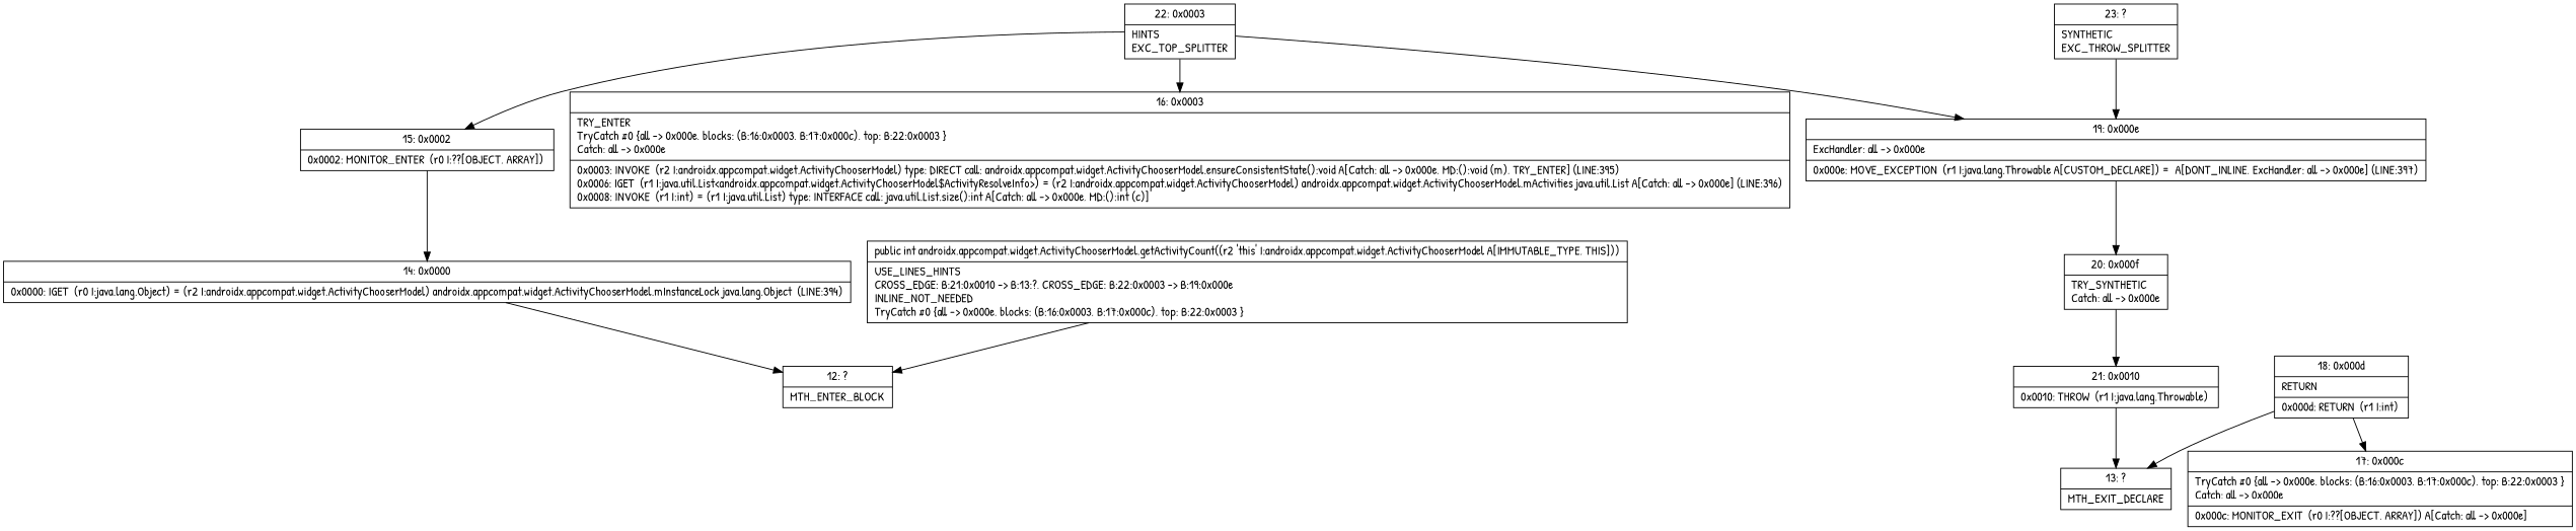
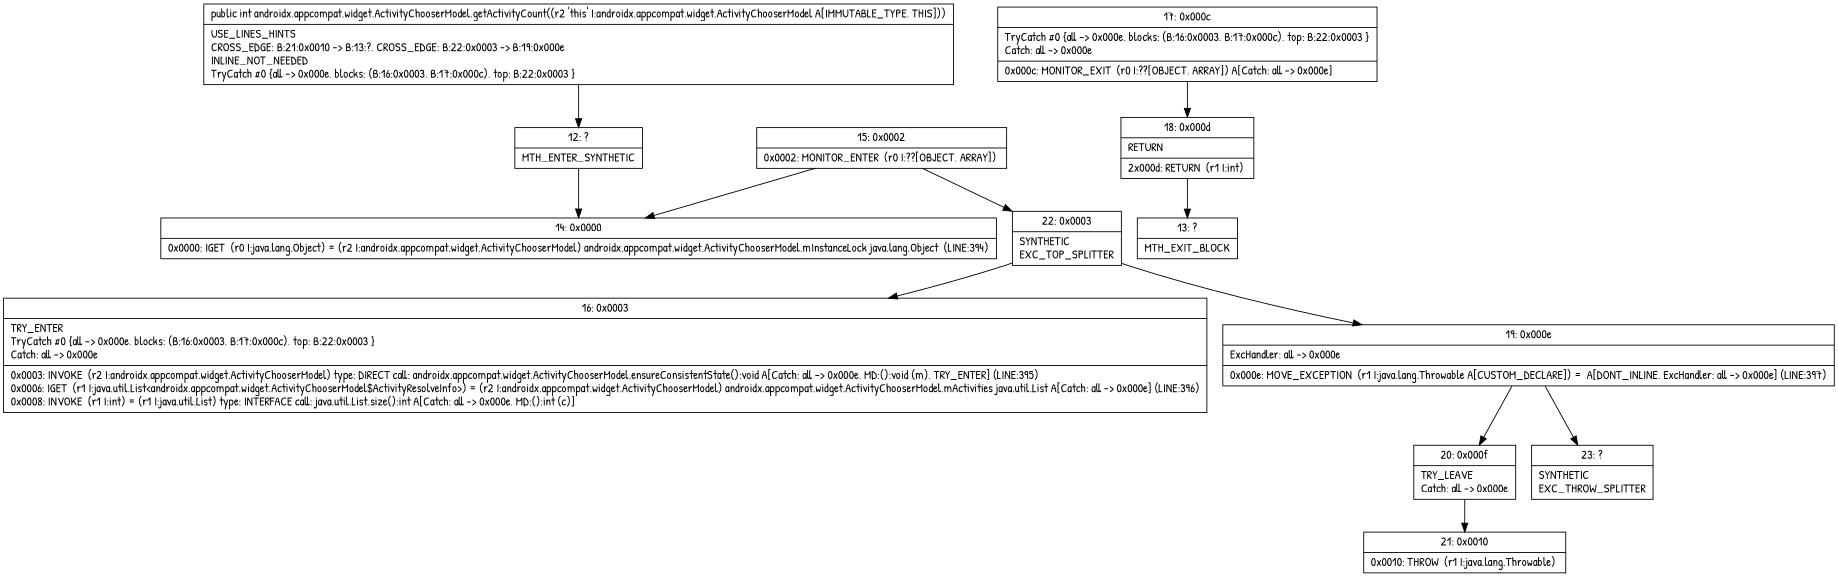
  digraph {
    fontname="Patrick Hand"
    node [fontname="Patrick Hand" shape=record]
    edge [fontname="Patrick Hand"]
-   n1 [label="{12\:\ ?|MTH_ENTER_BLOCK\l}"]
+   n1 [label="{12\:\ ?|MTH_ENTER_SYNTHETIC\l}"]
    n2 [label="{14\:\ 0x0000|0x0000: IGET  (r0 I:java.lang.Object) = (r2 I:androidx.appcompat.widget.ActivityChooserModel) androidx.appcompat.widget.ActivityChooserModel.mInstanceLock java.lang.Object  (LINE:394)\l}"]
    n3 [label="{15\:\ 0x0002|0x0002: MONITOR_ENTER  (r0 I:??[OBJECT, ARRAY]) \l}"]
-   n4 [label="{22\:\ 0x0003|HINTS\lEXC_TOP_SPLITTER\l}"]
+   n4 [label="{22\:\ 0x0003|SYNTHETIC\lEXC_TOP_SPLITTER\l}"]
    n5 [label="{16\:\ 0x0003|TRY_ENTER\lTryCatch #0 \{all \-\> 0x000e, blocks: (B:16:0x0003, B:17:0x000c), top: B:22:0x0003 \}\lCatch: all \-\> 0x000e\l|0x0003: INVOKE  (r2 I:androidx.appcompat.widget.ActivityChooserModel) type: DIRECT call: androidx.appcompat.widget.ActivityChooserModel.ensureConsistentState():void A[Catch: all \-\> 0x000e, MD:():void (m), TRY_ENTER] (LINE:395)\l0x0006: IGET  (r1 I:java.util.List\<androidx.appcompat.widget.ActivityChooserModel$ActivityResolveInfo\>) = (r2 I:androidx.appcompat.widget.ActivityChooserModel) androidx.appcompat.widget.ActivityChooserModel.mActivities java.util.List A[Catch: all \-\> 0x000e] (LINE:396)\l0x0008: INVOKE  (r1 I:int) = (r1 I:java.util.List) type: INTERFACE call: java.util.List.size():int A[Catch: all \-\> 0x000e, MD:():int (c)]\l}"]
    n6 [label="{19\:\ 0x000e|ExcHandler: all \-\> 0x000e\l|0x000e: MOVE_EXCEPTION  (r1 I:java.lang.Throwable A[CUSTOM_DECLARE]) =  A[DONT_INLINE, ExcHandler: all \-\> 0x000e] (LINE:397)\l}"]
-   n7 [label="{20\:\ 0x000f|TRY_SYNTHETIC\lCatch: all \-\> 0x000e\l}"]
+   n7 [label="{20\:\ 0x000f|TRY_LEAVE\lCatch: all \-\> 0x000e\l}"]
    n8 [label="{17\:\ 0x000c|TryCatch #0 \{all \-\> 0x000e, blocks: (B:16:0x0003, B:17:0x000c), top: B:22:0x0003 \}\lCatch: all \-\> 0x000e\l|0x000c: MONITOR_EXIT  (r0 I:??[OBJECT, ARRAY]) A[Catch: all \-\> 0x000e]\l}"]
-   n9 [label="{18\:\ 0x000d|RETURN\l|0x000d: RETURN  (r1 I:int) \l}"]
-   n10 [label="{13\:\ ?|MTH_EXIT_DECLARE\l}"]
+   n9 [label="{18\:\ 0x000d|RETURN\l|2x000d: RETURN  (r1 I:int) \l}"]
+   n10 [label="{13\:\ ?|MTH_EXIT_BLOCK\l}"]
    n11 [label="{23\:\ ?|SYNTHETIC\lEXC_THROW_SPLITTER\l}"]
    n12 [label="{21\:\ 0x0010|0x0010: THROW  (r1 I:java.lang.Throwable) \l}"]
    n13 [label="{public int androidx.appcompat.widget.ActivityChooserModel.getActivityCount((r2 'this' I:androidx.appcompat.widget.ActivityChooserModel A[IMMUTABLE_TYPE, THIS]))  | USE_LINES_HINTS\lCROSS_EDGE: B:21:0x0010 \-\> B:13:?, CROSS_EDGE: B:22:0x0003 \-\> B:19:0x000e\lINLINE_NOT_NEEDED\lTryCatch #0 \{all \-\> 0x000e, blocks: (B:16:0x0003, B:17:0x000c), top: B:22:0x0003 \}\l}"]
-   n2 -> n1
+   n1 -> n2
    n3 -> n2
-   n4 -> n3
+   n3 -> n4
    n4 -> n5
    n4 -> n6
    n6 -> n7
    n7 -> n12
-   n9 -> n8
+   n8 -> n9
    n9 -> n10
-   n11 -> n6
-   n12 -> n10
+   n6 -> n11
    n13 -> n1
  }
